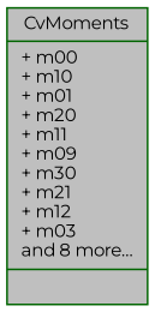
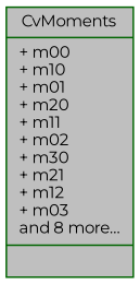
  digraph {
    fontname=Montserrat
-   n1 [color=darkgreen fillcolor=grey75 fontcolor=black fontname=Montserrat fontsize=10 height=0.2 label="{CvMoments\n|+ m00\l+ m10\l+ m01\l+ m20\l+ m11\l+ m09\l+ m30\l+ m21\l+ m12\l+ m03\land 8 more...\l|}" shape=record style=filled width=0.4]
+   n1 [color=darkgreen fillcolor=grey75 fontcolor=black fontname=Montserrat fontsize=10 height=0.2 label="{CvMoments\n|+ m00\l+ m10\l+ m01\l+ m20\l+ m11\l+ m02\l+ m30\l+ m21\l+ m12\l+ m03\land 8 more...\l|}" shape=record style=filled width=0.4]
  }
